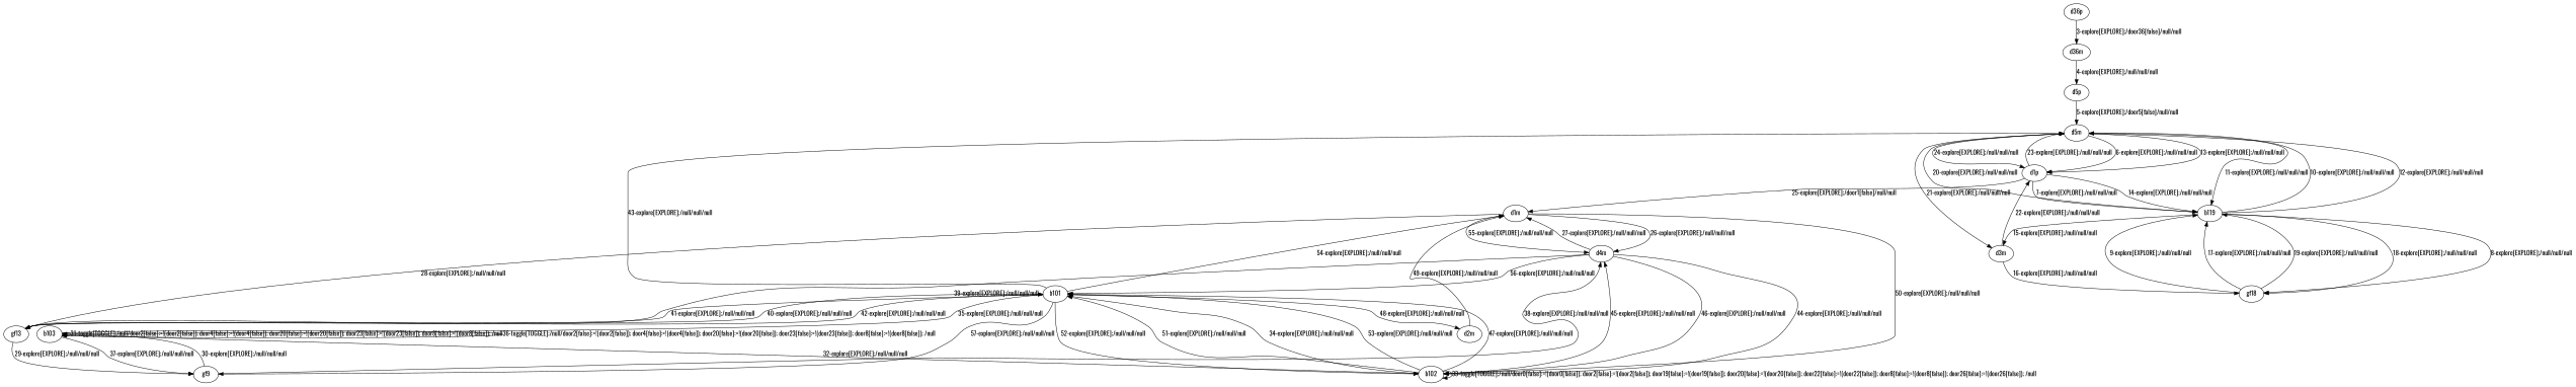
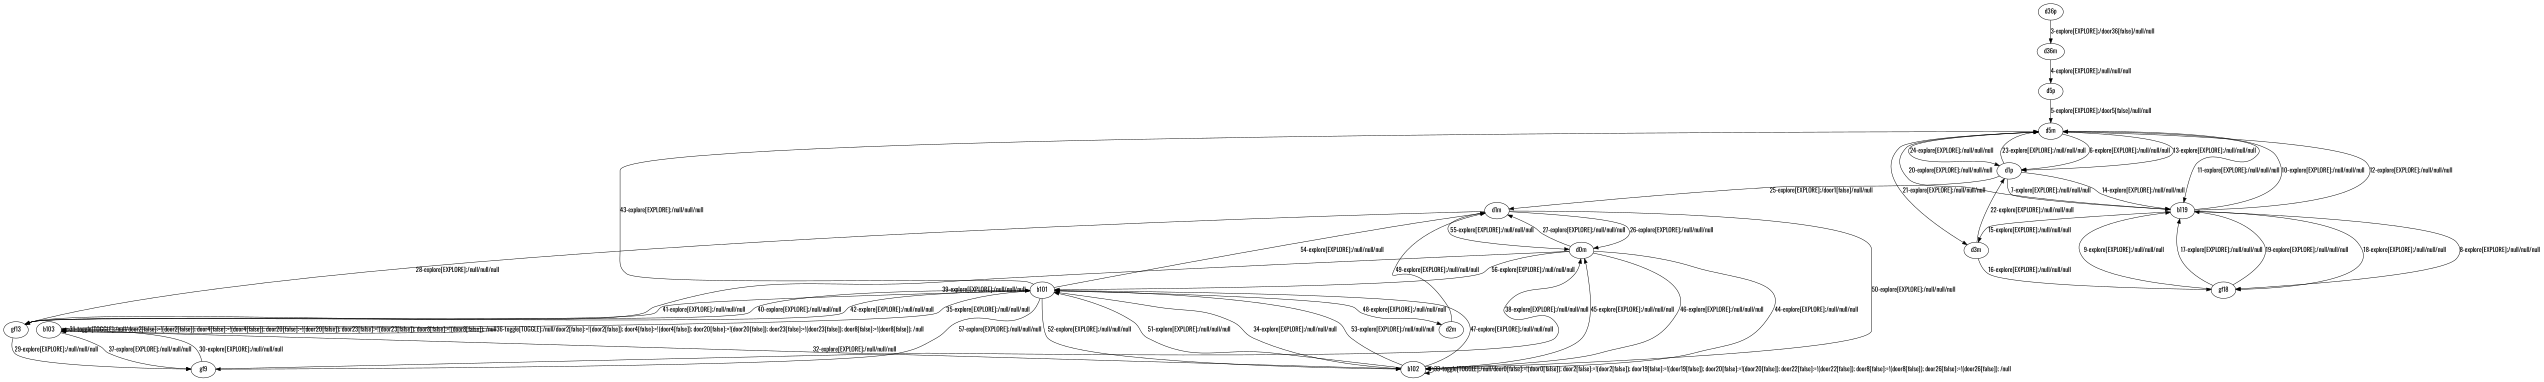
  digraph {
    fontname=Oswald
    node [fontname=Oswald]
    edge [fontname=Oswald]
    d36p
    d36m
    d5p
    d5m
    d1p
    b119
    d3m
    d1m
    gf18
-   d0m [label=d4m]
+   d0m
    gf13
    b102
    b101
    gf9
    b103
    d2m
    d36p -> d36m [label="3-explore[EXPLORE];/door36[false]/null/null"]
    d36m -> d5p [label="4-explore[EXPLORE];/null/null/null"]
    d5p -> d5m [label="5-explore[EXPLORE];/door5[false]/null/null"]
    d5m -> d1p [label="6-explore[EXPLORE];/null/null/null"]
    d5m -> d1p [label="13-explore[EXPLORE];/null/null/null"]
    d5m -> d1p [label="24-explore[EXPLORE];/null/null/null"]
    d5m -> b119 [label="11-explore[EXPLORE];/null/null/null"]
    d5m -> d3m [label="21-explore[EXPLORE];/null/null/null"]
    d1p -> d5m [label="23-explore[EXPLORE];/null/null/null"]
    d1p -> b119 [label="7-explore[EXPLORE];/null/null/null"]
    d1p -> b119 [label="14-explore[EXPLORE];/null/null/null"]
    d1p -> d1m [label="25-explore[EXPLORE];/door1[false]/null/null"]
    b119 -> d5m [label="10-explore[EXPLORE];/null/null/null"]
    b119 -> d5m [label="12-explore[EXPLORE];/null/null/null"]
    b119 -> d5m [label="20-explore[EXPLORE];/null/null/null"]
    b119 -> d3m [label="15-explore[EXPLORE];/null/null/null"]
    b119 -> gf18 [label="8-explore[EXPLORE];/null/null/null"]
    b119 -> gf18 [label="18-explore[EXPLORE];/null/null/null"]
    d3m -> d1p [label="22-explore[EXPLORE];/null/null/null"]
    d3m -> gf18 [label="16-explore[EXPLORE];/null/null/null"]
    d1m -> d0m [label="26-explore[EXPLORE];/null/null/null"]
    d1m -> d0m [label="55-explore[EXPLORE];/null/null/null"]
    d1m -> gf13 [label="28-explore[EXPLORE];/null/null/null"]
    d1m -> b102 [label="50-explore[EXPLORE];/null/null/null"]
    gf18 -> b119 [label="9-explore[EXPLORE];/null/null/null"]
    gf18 -> b119 [label="17-explore[EXPLORE];/null/null/null"]
    gf18 -> b119 [label="19-explore[EXPLORE];/null/null/null"]
    d0m -> d1m [label="27-explore[EXPLORE];/null/null/null"]
    d0m -> gf13 [label="39-explore[EXPLORE];/null/null/null"]
    d0m -> b102 [label="44-explore[EXPLORE];/null/null/null"]
    d0m -> b102 [label="46-explore[EXPLORE];/null/null/null"]
    d0m -> b101 [label="56-explore[EXPLORE];/null/null/null"]
    gf13 -> b101 [label="40-explore[EXPLORE];/null/null/null"]
    gf13 -> b101 [label="42-explore[EXPLORE];/null/null/null"]
    gf13 -> gf9 [label="29-explore[EXPLORE];/null/null/null"]
    b102 -> d0m [label="45-explore[EXPLORE];/null/null/null"]
    b102 -> b102 [label="33-toggle[TOGGLE];/null/door0[false]:=!(door0[false]); door2[false]:=!(door2[false]); door19[false]:=!(door19[false]); door20[false]:=!(door20[false]); door22[false]:=!(door22[false]); door8[false]:=!(door8[false]); door26[false]:=!(door26[false]); /null"]
    b102 -> b101 [label="34-explore[EXPLORE];/null/null/null"]
    b102 -> b101 [label="47-explore[EXPLORE];/null/null/null"]
    b102 -> b101 [label="51-explore[EXPLORE];/null/null/null"]
    b102 -> b101 [label="53-explore[EXPLORE];/null/null/null"]
    b101 -> d5m [label="43-explore[EXPLORE];/null/null/null"]
    b101 -> d1m [label="54-explore[EXPLORE];/null/null/null"]
    b101 -> gf13 [label="41-explore[EXPLORE];/null/null/null"]
    b101 -> b102 [label="52-explore[EXPLORE];/null/null/null"]
    b101 -> gf9 [label="57-explore[EXPLORE];/null/null/null"]
    b101 -> b103 [label="35-explore[EXPLORE];/null/null/null"]
    b101 -> d2m [label="48-explore[EXPLORE];/null/null/null"]
    gf9 -> d0m [label="38-explore[EXPLORE];/null/null/null"]
    gf9 -> b103 [label="30-explore[EXPLORE];/null/null/null"]
    b103 -> b102 [label="32-explore[EXPLORE];/null/null/null"]
    b103 -> gf9 [label="37-explore[EXPLORE];/null/null/null"]
    b103 -> b103 [label="31-toggle[TOGGLE];/null/door2[false]:=!(door2[false]); door4[false]:=!(door4[false]); door20[false]:=!(door20[false]); door23[false]:=!(door23[false]); door8[false]:=!(door8[false]); /null"]
    b103 -> b103 [label="36-toggle[TOGGLE];/null/door2[false]:=!(door2[false]); door4[false]:=!(door4[false]); door20[false]:=!(door20[false]); door23[false]:=!(door23[false]); door8[false]:=!(door8[false]); /null"]
    d2m -> d1m [label="49-explore[EXPLORE];/null/null/null"]
  }
